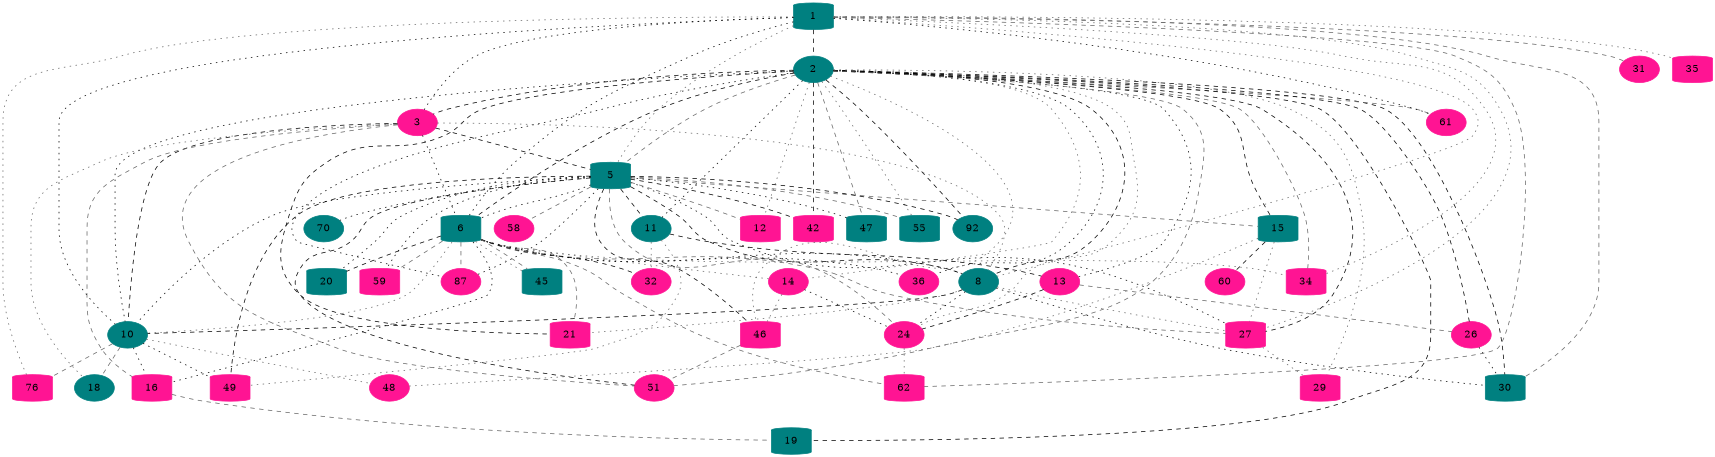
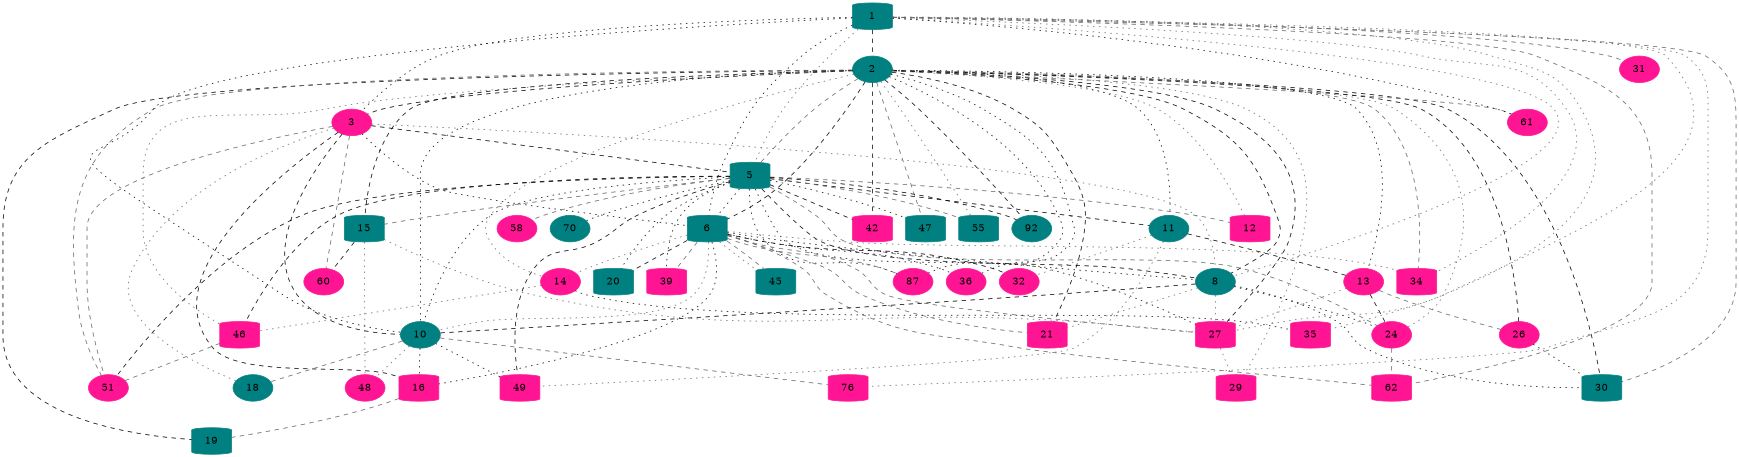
  graph {
    node [color=deeppink shape=cylinder style=filled]
    edge [color=black style=dashed]
    2 [color=teal shape=ellipse super="+7+75+4+25+41+33+28"]
    3 [shape=ellipse super="+68+64"]
    5 [color=teal super="+9"]
    6 [color=teal super="+67+37"]
    8 [color=teal shape=ellipse]
    10 [color=teal shape=ellipse]
    27 [super="+63+44+38"]
    30 [color=teal super="+74"]
    34
    61 [shape=ellipse]
    11 [color=teal shape=ellipse]
    12
    13 [shape=ellipse]
    14 [shape=ellipse super="+72+53+59"]
    15 [color=teal]
    n16 [label=87 shape=ellipse]
    19 [color=teal]
    21
    n19 [label=26 shape=ellipse]
    24 [shape=ellipse super="+54+57"]
    29
    36 [shape=ellipse]
    42 [super="+93"]
    46 [super="+56+52"]
    47 [color=teal]
    51 [shape=ellipse]
    55 [color=teal]
    92 [color=teal shape=ellipse]
    1 [color=teal]
    31 [shape=ellipse]
    35
    62
    76
    16
    18 [color=teal shape=ellipse]
    60 [shape=ellipse]
    20 [color=teal super="+73"]
-   39 [label=59]
+   39
    49 [super="+84"]
    58 [shape=ellipse]
    70 [color=teal shape=ellipse]
    32 [shape=ellipse]
    45 [color=teal]
    48 [shape=ellipse]
    2 -- 3 [weight=4]
    2 -- 5 [color=gray40 weight=6]
    2 -- 6 [weight=4]
    2 -- 8 [weight=6]
    2 -- 10 [style=dotted weight=6]
    2 -- 27
    2 -- 30
    2 -- 34 [color=gray40]
    2 -- 61 [color=gray40]
    2 -- 11 [style=dotted]
    2 -- 12 [color=gray40 style=dotted]
    2 -- 13 [style=dotted]
    2 -- 14 [color=gray40 style=dotted]
    2 -- 15
    2 -- n16 [style=dotted]
    2 -- 19
    2 -- 21
    2 -- n19
    2 -- 24 [color=gray40 style=dotted]
    2 -- 29 [color=gray40 style=dotted]
    2 -- 36 [style=dotted]
    2 -- 42 [weight=2]
    2 -- 46 [color=gray40 style=dotted]
    2 -- 47 [color=gray40]
    2 -- 51 [color=gray40]
    2 -- 55 [color=gray40 style=dotted]
    2 -- 92
    3 -- 5 [weight=3]
    3 -- 6 [style=dotted weight=2]
    3 -- 8 [color=gray40 style=dotted]
    3 -- 10
    3 -- 51 [color=gray40]
-   3 -- 16 [color=gray40]
+   3 -- 16
    3 -- 18 [color=gray40 style=dotted]
+   3 -- 60 [color=gray40]
    5 -- 6 [style=dotted weight=4]
    5 -- 8 [weight=2]
    5 -- 10 [style=dotted weight=2]
    5 -- 27 [style=dotted weight=2]
    5 -- 11
    5 -- 12 [color=gray40]
    5 -- 15 [color=gray40]
    5 -- n16 [style=dotted]
    5 -- 24 [color=gray40 weight=2]
    5 -- 42
    5 -- 46
    5 -- 47 [style=dotted]
    5 -- 51
    5 -- 55 [color=gray40]
    5 -- 92
    5 -- 20 [style=dotted weight=2]
    5 -- 39 [style=dotted]
    5 -- 49
    5 -- 58 [color=gray40 weight=2]
    5 -- 70 [style=dotted]
    6 -- 8 [style=dotted]
    6 -- 10 [color=gray40 style=dotted]
    6 -- 27 [color=gray40]
    6 -- 34 [color=gray40 style=dotted]
    6 -- 14 [color=gray40 style=dotted weight=2]
    6 -- n16 [color=gray40]
    6 -- 21 [color=gray40]
    6 -- 36 [style=dotted]
    6 -- 62 [color=gray40]
    6 -- 16 [style=dotted]
    6 -- 20
    6 -- 39 [color=gray40]
    6 -- 32
    6 -- 45 [color=gray40 style=dotted]
    6 -- 45 [color=gray40]
    8 -- 10
    8 -- 27 [color=gray40 style=dotted]
    8 -- 30 [style=dotted]
    8 -- 21 [color=gray40 style=dotted]
    8 -- 24 [style=dotted]
    10 -- 76 [color=gray40]
    10 -- 16 [style=dotted]
    10 -- 18 [color=gray40]
    10 -- 49 [style=dotted]
    10 -- 48 [color=gray40 style=dotted]
    27 -- 29 [color=gray40 style=dotted]
    11 -- 13
    11 -- 49 [color=gray40 style=dotted]
    11 -- 32 [color=gray40 style=dotted]
+   13 -- 27 [color=gray40 style=dotted]
    13 -- n19 [color=gray40]
    13 -- 24
    14 -- 46 [color=gray40 style=dotted weight=2]
-   14 -- 24 [style=dotted]
+   14 -- 35 [style=dotted]
    15 -- 27 [color=gray40 style=dotted]
    15 -- 60
    15 -- 48 [color=gray40 style=dotted]
    n19 -- 30 [style=dotted]
-   24 -- 62 [color=gray40 style=dotted]
+   24 -- 62 [color=gray40]
    46 -- 51 [color=gray40]
    1 -- 2 [weight=5]
    1 -- 3 [style=dotted]
    1 -- 5 [color=gray40 style=dotted weight=2]
    1 -- 6 [style=dotted]
    1 -- 8 [color=gray40 style=dotted]
    1 -- 10 [style=dotted]
    1 -- 27 [color=gray40 style=dotted]
    1 -- 30 [color=gray40]
    1 -- 34 [color=gray40 style=dotted]
    1 -- 61 [style=dotted]
    1 -- 31 [color=gray40]
    1 -- 35 [color=gray40 style=dotted]
    1 -- 62 [color=gray40]
    1 -- 76 [color=gray40 style=dotted]
    16 -- 19 [color=gray40]
  }
